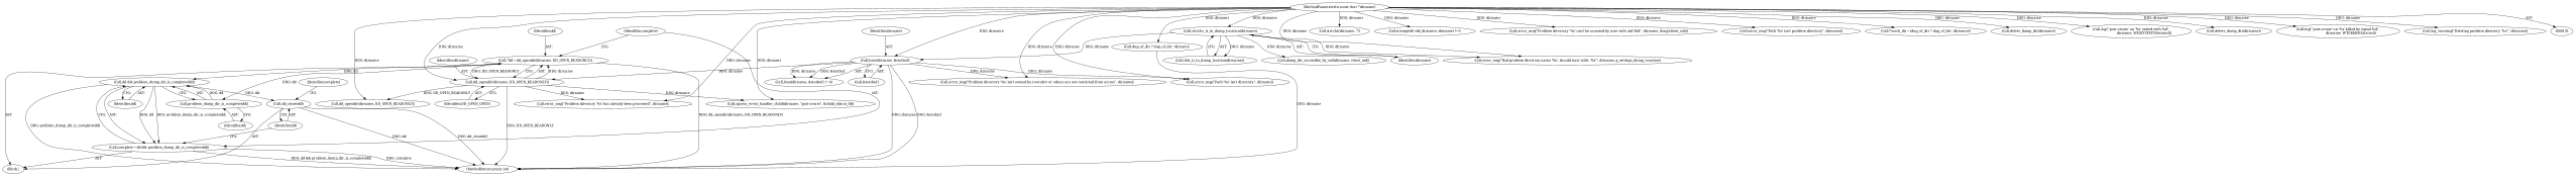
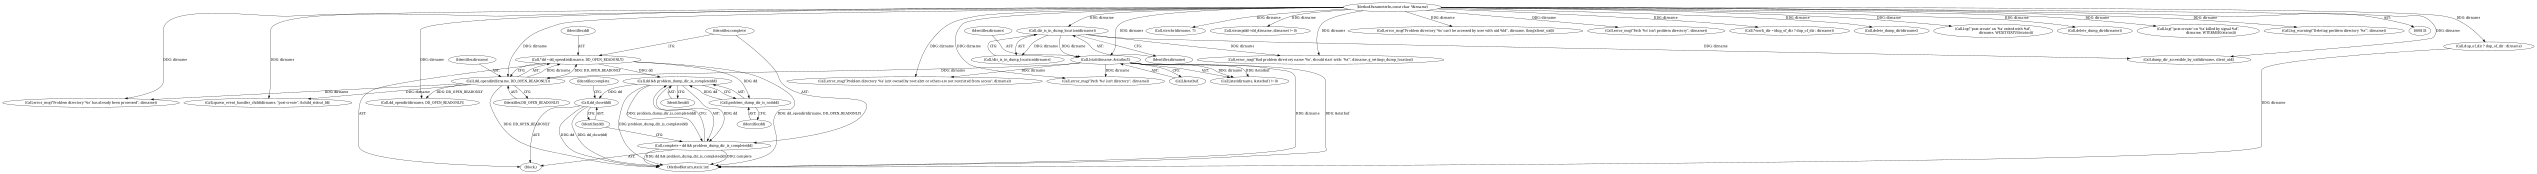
  digraph {
    fontname="Noto Serif"
    node [fontname="Noto Serif"]
    edge [fontname="Noto Serif"]
    n1 [label="(Call,dd && problem_dump_dir_is_complete(dd))"]
-   n2 [label="(Call,problem_dump_dir_is_complete(dd))"]
+   n2 [label="(Call,problem_dump_dir_is_not(dd))"]
    n3 [label="(Call,complete = dd && problem_dump_dir_is_complete(dd))"]
    n4 [label="(Call,dd_close(dd))"]
    n5 [label="(Identifier,dd)"]
    n6 [label="(MethodReturn,static int)"]
    n7 [label="(Identifier,dd)"]
    n8 [label="(Block,)"]
    n9 [label="(Identifier,dd)"]
    n10 [label="(Call,*dd = dd_opendir(dirname, DD_OPEN_READONLY))"]
    n11 [label="(Call,dd_opendir(dirname, DD_OPEN_READONLY))"]
    n12 [label="(Call,error_msg(\"Problem directory '%s' has already been processed\", dirname))"]
    n13 [label="(Call,dd_opendir(dirname, DD_OPEN_READONLY))"]
-   n14 [label="(Identifier,DD_OPEN_OPEN)"]
+   n14 [label="(Identifier,DD_OPEN_READONLY)"]
    n15 [label="(Call,spawn_event_handler_child(dirname, \"post-create\", &child_stdout_fd))"]
    n16 [label="(Call,lstat(dirname, &statbuf))"]
    n17 [label="(Call,lstat(dirname, &statbuf) != 0)"]
    n18 [label="(Call,error_msg(\"Problem directory '%s' isn't owned by root:abrt or others are not restricted from access\", dirname))"]
    n19 [label="(Call,error_msg(\"Path '%s' isn't directory\", dirname))"]
    n20 [label="(Call,&statbuf)"]
-   n21 [label="(Call,strrchr_is_in_dump_location(dirname))"]
+   n21 [label="(Call,dir_is_in_dump_location(dirname))"]
    n22 [label="(Call,error_msg(\"Bad problem directory name '%s', should start with: '%s'\", dirname, g_settings_dump_location))"]
    n23 [label="(Call,dump_dir_accessible_by_uid(dirname, client_uid))"]
    n24 [label="(Identifier,dirname)"]
    n25 [label="(Call,!dir_is_in_dump_location(dirname))"]
    n26 [label="(MethodParameterIn,const char *dirname)"]
    n27 [label="(Call,strrchr(dirname, '/'))"]
    n28 [label="(Call,strcmp(dd->dd_dirname, dirname) != 0)"]
    n29 [label="(Call,dup_of_dir ? dup_of_dir : dirname)"]
    n30 [label="(Call,error_msg(\"Problem directory '%s' can't be accessed by user with uid %ld\", dirname, (long)client_uid))"]
    n31 [label="(Call,error_msg(\"Path '%s' isn't problem directory\", dirname))"]
    n32 [label="(Call,*work_dir = (dup_of_dir ? dup_of_dir : dirname))"]
    n33 [label="(Call,delete_dump_dir(dirname))"]
    n34 [label="(Call,log(\"'post-create' on '%s' exited with %d\",\n                            dirname, WEXITSTATUS(status)))"]
    n35 [label="(Call,delete_dump_dir(dirname))"]
    n36 [label="(Call,log(\"'post-create' on '%s' killed by signal %d\",\n                            dirname, WTERMSIG(status)))"]
    n37 [label="(Call,log_warning(\"Deleting problem directory '%s'\", dirname))"]
    1000133
    n39 [label="(Identifier,dirname)"]
    n40 [label="(Identifier,complete)"]
    n41 [label="(Identifier,dd)"]
    n42 [label="(Identifier,dirname)"]
    n43 [label="(Identifier,complete)"]
    n1 -> n2 [label="CFG: "]
    n1 -> n3 [label="AST: "]
    n1 -> n3 [label="DDG: dd"]
    n1 -> n3 [label="DDG: problem_dump_dir_is_complete(dd)"]
    n1 -> n4 [label="DDG: dd"]
    n1 -> n5 [label="CFG: "]
    n1 -> n6 [label="DDG: problem_dump_dir_is_complete(dd)"]
    n2 -> n1 [label="AST: "]
    n2 -> n1 [label="DDG: dd"]
    n2 -> n7 [label="CFG: "]
    n3 -> n1 [label="CFG: "]
    n3 -> n6 [label="DDG: dd && problem_dump_dir_is_complete(dd)"]
    n3 -> n6 [label="DDG: complete"]
    n3 -> n8 [label="AST: "]
    n4 -> n6 [label="DDG: dd_close(dd)"]
    n4 -> n6 [label="DDG: dd"]
    n4 -> n8 [label="AST: "]
    n4 -> n9 [label="CFG: "]
    n5 -> n1 [label="AST: "]
    n7 -> n2 [label="AST: "]
    n9 -> n3 [label="CFG: "]
    n9 -> n4 [label="AST: "]
    n10 -> n1 [label="DDG: dd"]
    n10 -> n2 [label="DDG: dd"]
    n10 -> n6 [label="DDG: dd_opendir(dirname, DD_OPEN_READONLY)"]
    n10 -> n8 [label="AST: "]
    n10 -> n11 [label="CFG: "]
    n11 -> n6 [label="DDG: DD_OPEN_READONLY"]
    n11 -> n10 [label="AST: "]
    n11 -> n10 [label="DDG: dirname"]
    n11 -> n10 [label="DDG: DD_OPEN_READONLY"]
    n11 -> n12 [label="DDG: dirname"]
    n11 -> n13 [label="DDG: DD_OPEN_READONLY"]
    n11 -> n14 [label="CFG: "]
    n11 -> n15 [label="DDG: dirname"]
    n14 -> n11 [label="AST: "]
    n16 -> n6 [label="DDG: dirname"]
    n16 -> n6 [label="DDG: &statbuf"]
    n16 -> n11 [label="DDG: dirname"]
    n16 -> n17 [label="AST: "]
    n16 -> n17 [label="DDG: dirname"]
    n16 -> n17 [label="DDG: &statbuf"]
    n16 -> n18 [label="DDG: dirname"]
    n16 -> n19 [label="DDG: dirname"]
    n16 -> n20 [label="CFG: "]
    n20 -> n16 [label="AST: "]
    n21 -> n16 [label="DDG: dirname"]
    n21 -> n22 [label="DDG: dirname"]
    n21 -> n23 [label="DDG: dirname"]
    n21 -> n24 [label="CFG: "]
    n21 -> n25 [label="AST: "]
    n21 -> n25 [label="DDG: dirname"]
    n24 -> n21 [label="AST: "]
    n25 -> n21 [label="CFG: "]
    n26 -> n11 [label="DDG: dirname"]
    n26 -> n12 [label="DDG: dirname"]
    n26 -> n13 [label="DDG: dirname"]
    n26 -> n15 [label="DDG: dirname"]
    n26 -> n16 [label="DDG: dirname"]
    n26 -> n18 [label="DDG: dirname"]
    n26 -> n19 [label="DDG: dirname"]
    n26 -> n21 [label="DDG: dirname"]
    n26 -> n22 [label="DDG: dirname"]
+   n26 -> n23 [label="DDG: dirname"]
    n26 -> n27 [label="DDG: dirname"]
    n26 -> n28 [label="DDG: dirname"]
    n26 -> n29 [label="DDG: dirname"]
    n26 -> n30 [label="DDG: dirname"]
    n26 -> n31 [label="DDG: dirname"]
    n26 -> n32 [label="DDG: dirname"]
    n26 -> n33 [label="DDG: dirname"]
    n26 -> n34 [label="DDG: dirname"]
    n26 -> n35 [label="DDG: dirname"]
    n26 -> n36 [label="DDG: dirname"]
    n26 -> n37 [label="DDG: dirname"]
    n26 -> 1000133 [label="AST: "]
    n29 -> n6 [label="DDG: dirname"]
    n39 -> n16 [label="AST: "]
    n40 -> n4 [label="CFG: "]
    n41 -> n10 [label="AST: "]
    n42 -> n11 [label="AST: "]
    n43 -> n3 [label="AST: "]
    n43 -> n10 [label="CFG: "]
  }
